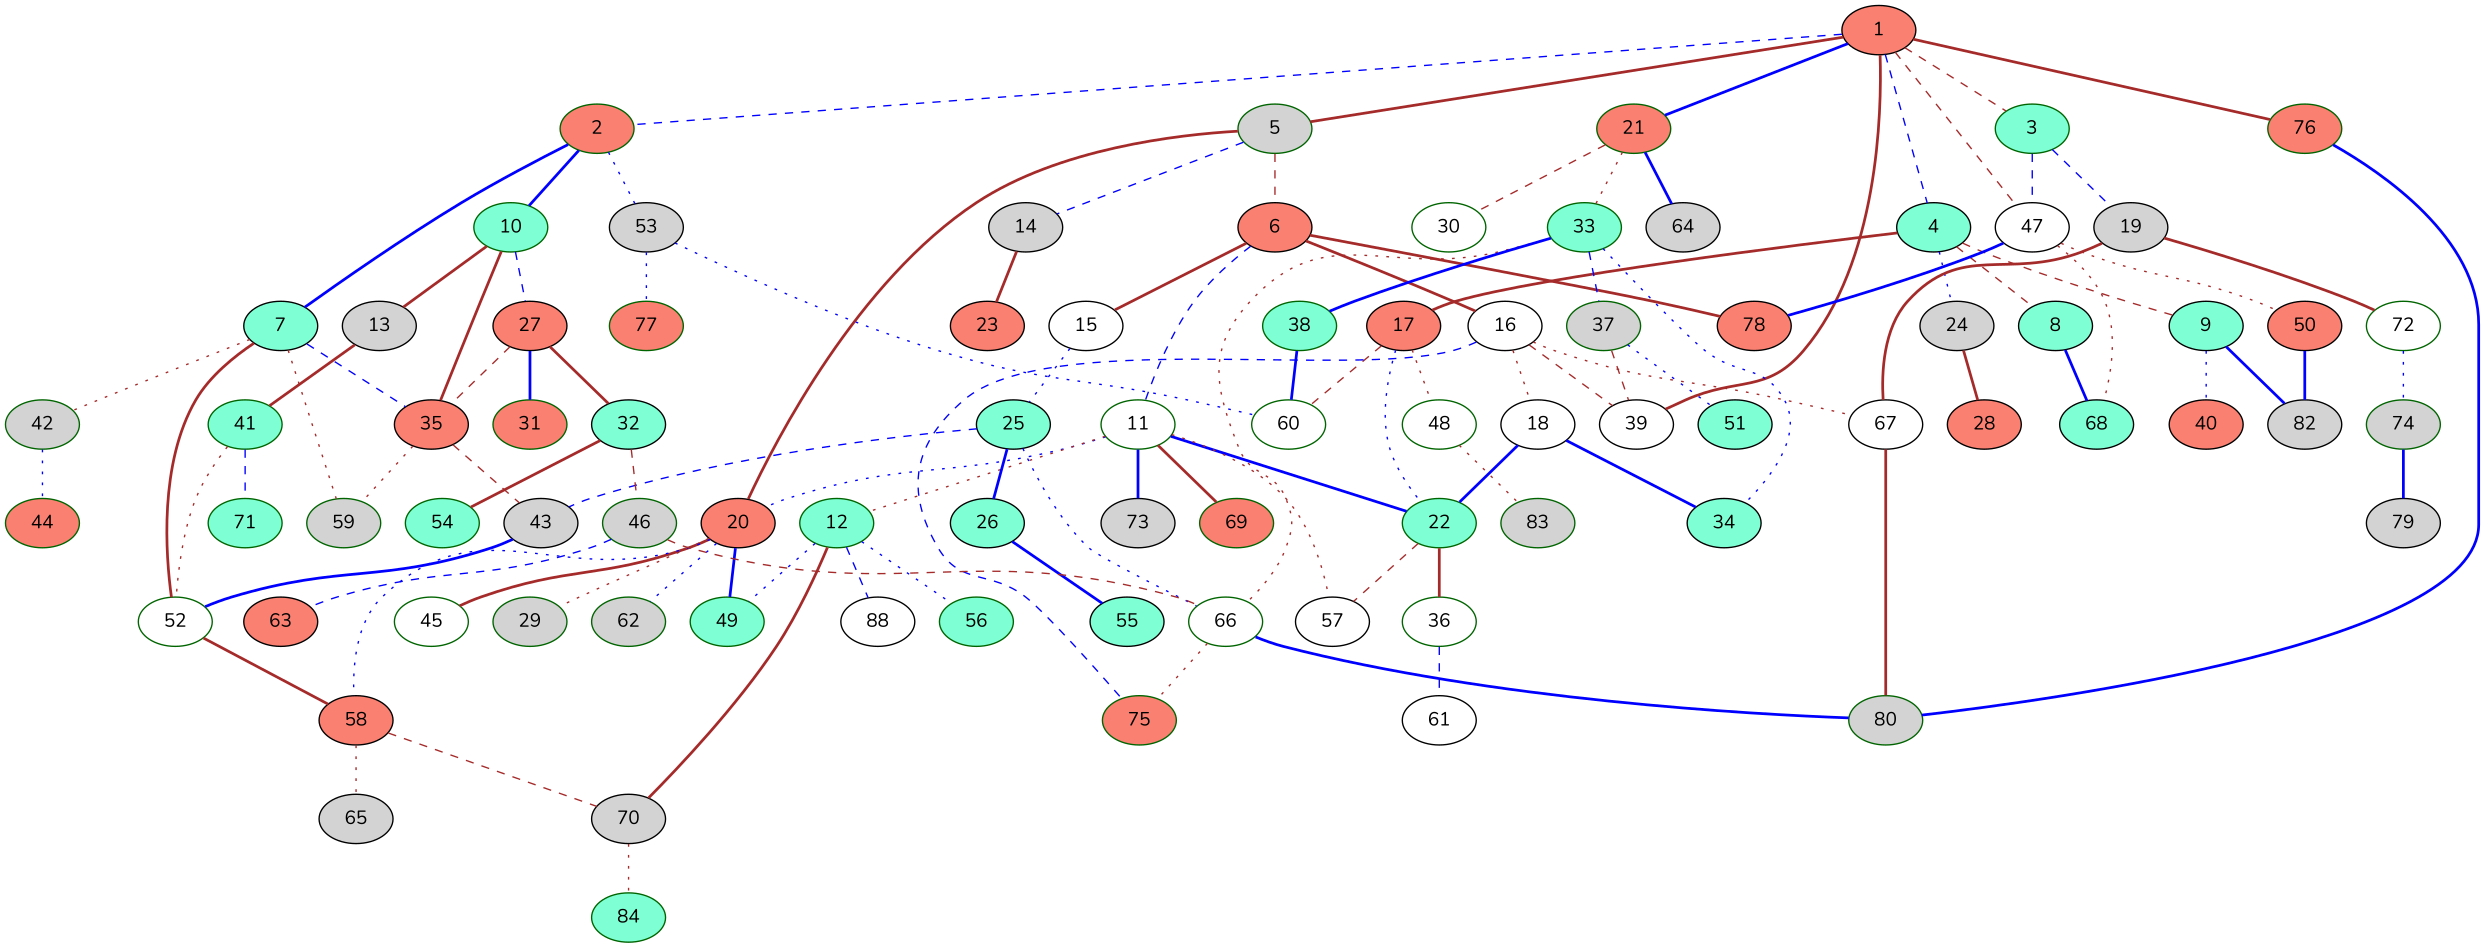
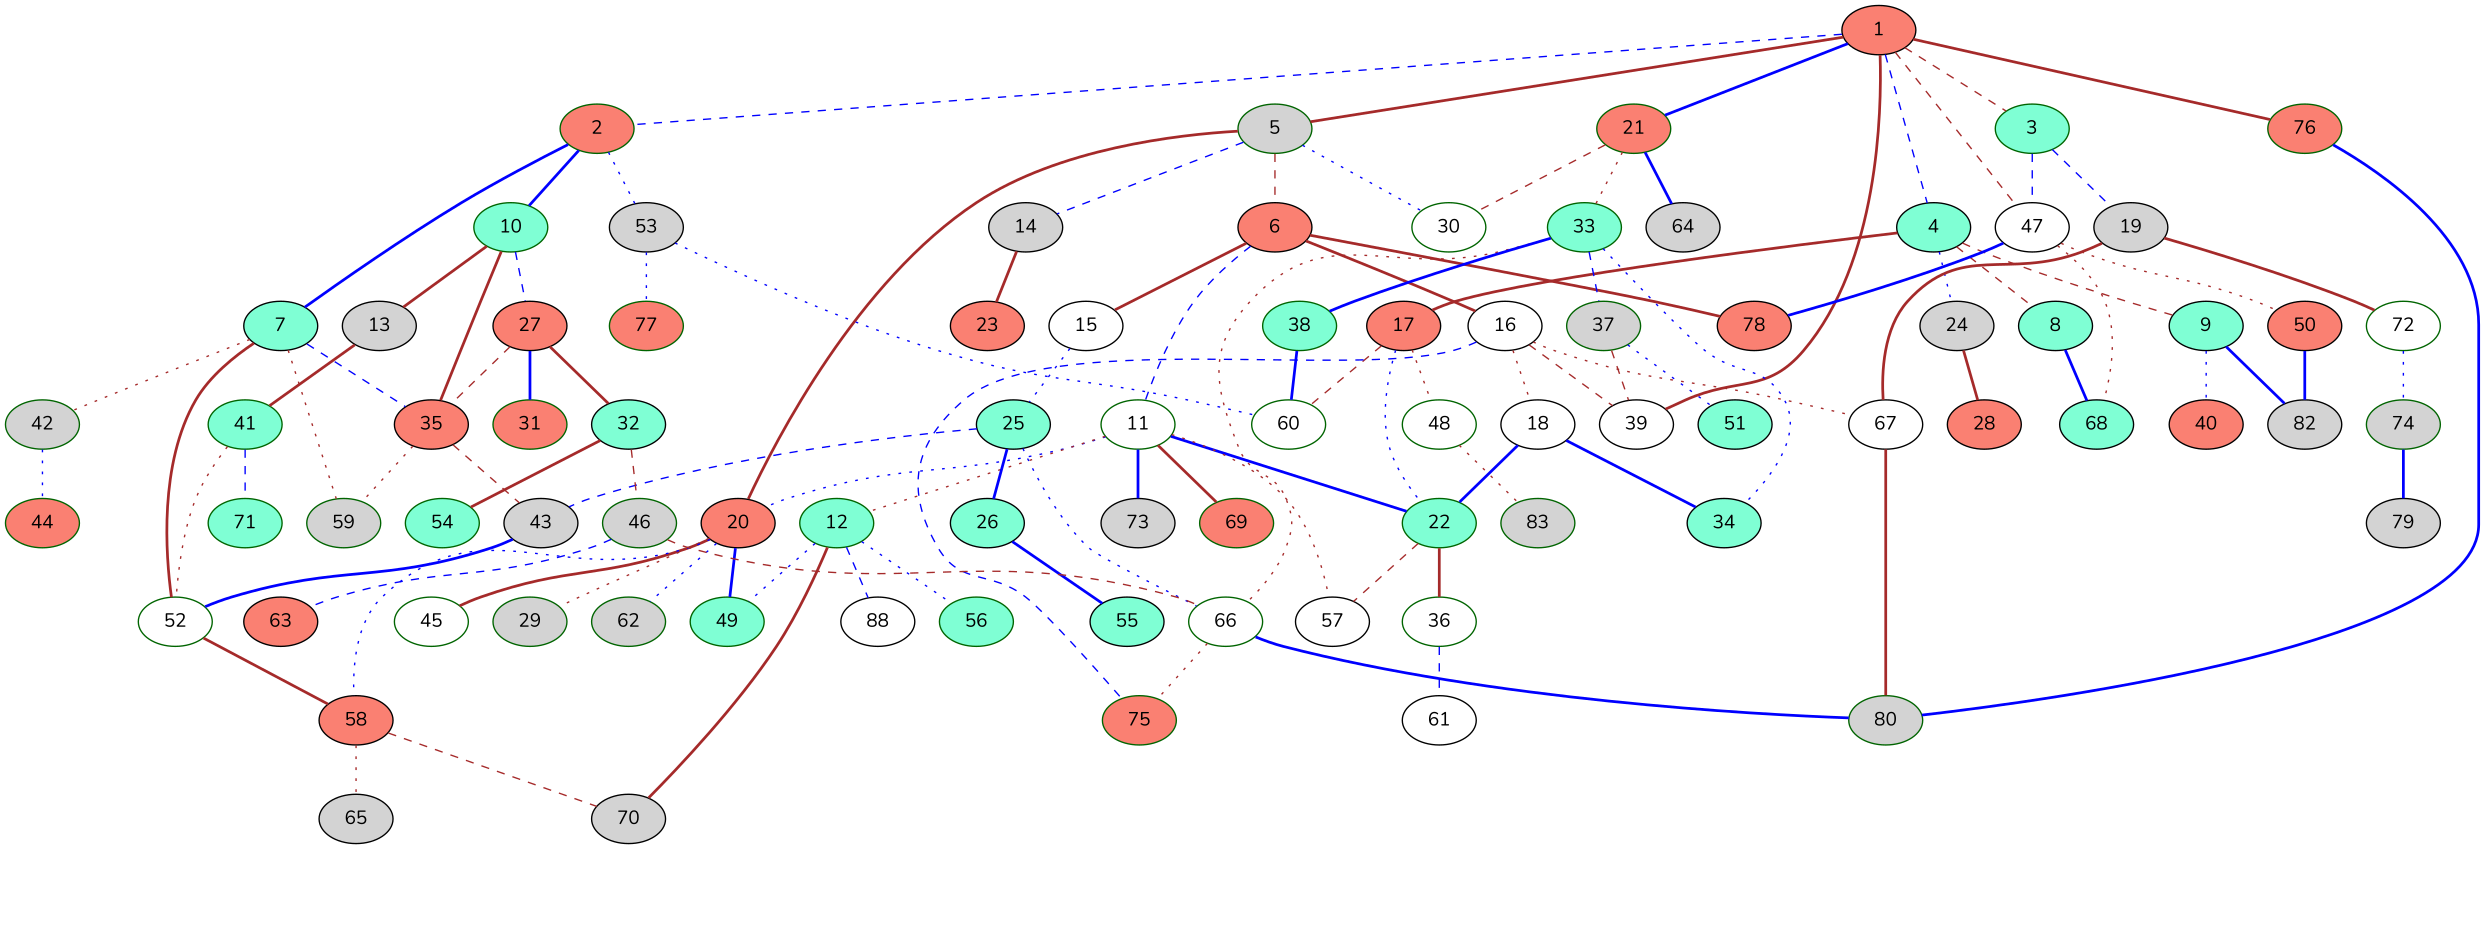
  graph {
    fontname=Nunito
    node [color=black fillcolor=aquamarine fontname=Nunito style=filled]
    edge [color=brown fontname=Nunito style=bold]
    1 [fillcolor=salmon]
    2 [color=darkgreen fillcolor=salmon]
    3 [color=darkgreen]
    4
    5 [color=darkgreen fillcolor=lightgrey]
    21 [color=darkgreen fillcolor=salmon]
    39 [fillcolor=white]
    47 [fillcolor=white]
    76 [color=darkgreen fillcolor=salmon]
    7
    10 [color=darkgreen]
    53 [fillcolor=lightgrey]
    19 [fillcolor=lightgrey]
    8
    9
    17 [fillcolor=salmon]
    24 [fillcolor=lightgrey]
    6 [fillcolor=salmon]
    14 [fillcolor=lightgrey]
    20 [fillcolor=salmon]
    30 [color=darkgreen fillcolor=white]
    33 [color=darkgreen]
    64 [fillcolor=lightgrey]
    78 [fillcolor=salmon]
    68
    50 [fillcolor=salmon]
    80 [color=darkgreen fillcolor=lightgrey]
    35 [fillcolor=salmon]
    42 [color=darkgreen fillcolor=lightgrey]
    52 [color=darkgreen fillcolor=white]
    59 [color=darkgreen fillcolor=lightgrey]
    13 [fillcolor=lightgrey]
    27 [fillcolor=salmon]
    60 [color=darkgreen fillcolor=white]
    77 [color=darkgreen fillcolor=salmon]
    67 [fillcolor=white]
    72 [color=darkgreen fillcolor=white]
    40 [fillcolor=salmon]
    82 [fillcolor=lightgrey]
    22 [color=darkgreen]
    48 [color=darkgreen fillcolor=white]
    28 [fillcolor=salmon]
    11 [color=darkgreen fillcolor=white]
    15 [fillcolor=white]
    16 [fillcolor=white]
    23 [fillcolor=salmon]
    49 [color=darkgreen]
    45 [color=darkgreen fillcolor=white]
    29 [color=darkgreen fillcolor=lightgrey]
    58 [fillcolor=salmon]
    62 [color=darkgreen fillcolor=lightgrey]
    12 [color=darkgreen]
    57 [fillcolor=white]
    69 [color=darkgreen fillcolor=salmon]
    73 [fillcolor=lightgrey]
    25
    18 [fillcolor=white]
    75 [color=darkgreen fillcolor=salmon]
    43 [fillcolor=lightgrey]
    44 [color=darkgreen fillcolor=salmon]
    41 [color=darkgreen]
    31 [color=darkgreen fillcolor=salmon]
    32
    56 [color=darkgreen]
    70 [fillcolor=lightgrey]
    n66 [fillcolor=white label=88]
    36 [color=darkgreen fillcolor=white]
-   84 [color=darkgreen]
    71 [color=darkgreen]
    26
    66 [color=darkgreen fillcolor=white]
    34
    83 [color=darkgreen fillcolor=lightgrey]
    74 [color=darkgreen fillcolor=lightgrey]
    65 [fillcolor=lightgrey]
    37 [color=darkgreen fillcolor=lightgrey]
    38 [color=darkgreen]
    61 [fillcolor=white]
    55
    46 [color=darkgreen fillcolor=lightgrey]
    54 [color=darkgreen]
    63 [fillcolor=salmon]
    51
    79 [fillcolor=lightgrey]
    1 -- 2 [color=blue style=dashed]
    1 -- 3 [style=dashed]
    1 -- 4 [color=blue style=dashed]
    1 -- 5
    1 -- 21 [color=blue]
    1 -- 39
    1 -- 47 [style=dashed]
    1 -- 76
    2 -- 7 [color=blue]
    2 -- 10 [color=blue]
    2 -- 53 [color=blue style=dotted]
    3 -- 47 [color=blue style=dashed]
    3 -- 19 [color=blue style=dashed]
    4 -- 8 [style=dashed]
    4 -- 9 [style=dashed]
    4 -- 17
    4 -- 24 [color=blue style=dotted]
    5 -- 6 [style=dashed]
    5 -- 14 [color=blue style=dashed]
    5 -- 20
+   5 -- 30 [color=blue style=dotted]
    21 -- 30 [style=dashed]
    21 -- 33 [style=dotted]
    21 -- 64 [color=blue]
    47 -- 78 [color=blue]
    47 -- 68 [style=dotted]
    47 -- 50 [style=dotted]
    76 -- 80 [color=blue]
    7 -- 35 [color=blue style=dashed]
    7 -- 42 [style=dotted]
    7 -- 52
    7 -- 59 [style=dotted]
    10 -- 35
    10 -- 13
    10 -- 27 [color=blue style=dashed]
    53 -- 60 [color=blue style=dotted]
    53 -- 77 [color=blue style=dotted]
    19 -- 67
    19 -- 72
    8 -- 68 [color=blue]
    9 -- 40 [color=blue style=dotted]
    9 -- 82 [color=blue]
    17 -- 60 [style=dashed]
    17 -- 22 [color=blue style=dotted]
    17 -- 48 [style=dotted]
    24 -- 28
    6 -- 78
    6 -- 11 [color=blue style=dashed]
    6 -- 15
    6 -- 16
    14 -- 23
    20 -- 49 [color=blue]
    20 -- 45
    20 -- 29 [style=dotted]
    20 -- 58 [color=blue style=dotted]
    20 -- 62 [color=blue style=dotted]
    33 -- 66 [style=dotted]
    33 -- 34 [color=blue style=dotted]
    33 -- 37 [color=blue style=dashed]
    33 -- 38 [color=blue]
    50 -- 82 [color=blue]
    35 -- 59 [style=dotted]
    35 -- 43 [style=dashed]
    42 -- 44 [color=blue style=dotted]
    52 -- 58
    13 -- 41
    27 -- 35 [style=dashed]
    27 -- 31 [color=blue]
    27 -- 32
    67 -- 80
    72 -- 74 [color=blue style=dotted]
    22 -- 57 [style=dashed]
    22 -- 36
    48 -- 83 [style=dotted]
    11 -- 20 [color=blue style=dotted]
    11 -- 22 [color=blue]
    11 -- 12 [style=dotted]
    11 -- 57 [style=dotted]
    11 -- 69
    11 -- 73 [color=blue]
    15 -- 25 [color=blue style=dotted]
    16 -- 39 [style=dashed]
    16 -- 67 [style=dotted]
    16 -- 18 [style=dotted]
    16 -- 75 [color=blue style=dashed]
    58 -- 70 [style=dashed]
    58 -- 65 [style=dotted]
    12 -- 49 [color=blue style=dotted]
    12 -- 56 [color=blue style=dotted]
    12 -- 70
    12 -- n66 [color=blue style=dashed]
    25 -- 43 [color=blue style=dashed]
    25 -- 26 [color=blue]
    25 -- 66 [color=blue style=dotted]
    18 -- 22 [color=blue]
    18 -- 34 [color=blue]
    43 -- 52 [color=blue]
    41 -- 52 [style=dotted]
    41 -- 71 [color=blue style=dashed]
    32 -- 46 [style=dashed]
    32 -- 54
-   70 -- 84 [style=dotted]
    36 -- 61 [color=blue style=dashed]
    26 -- 55 [color=blue]
    66 -- 80 [color=blue]
    66 -- 75 [style=dotted]
    74 -- 79 [color=blue]
    37 -- 39 [style=dashed]
    37 -- 51 [color=blue style=dotted]
    38 -- 60 [color=blue]
    46 -- 66 [style=dashed]
    46 -- 63 [color=blue style=dashed]
  }
